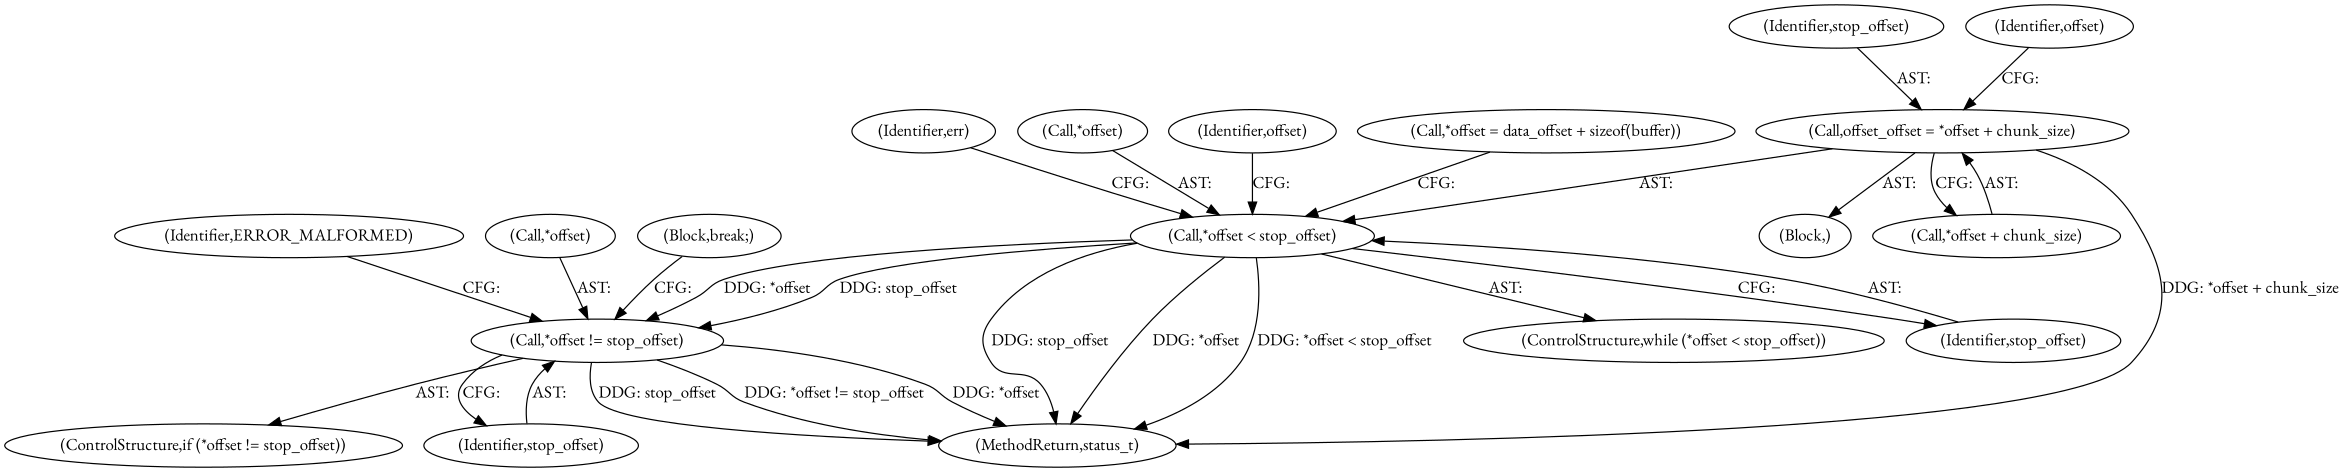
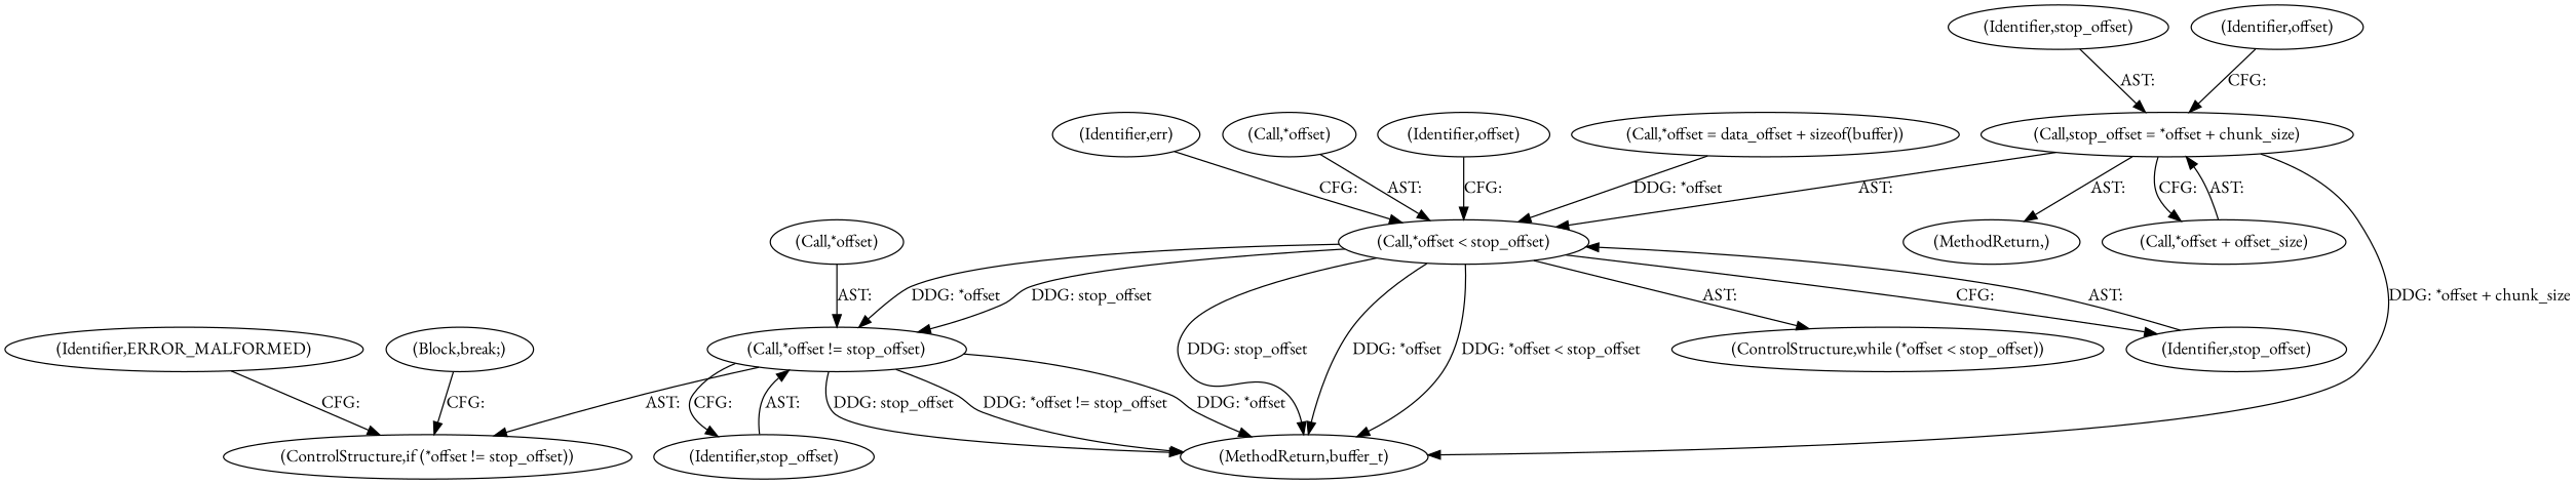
  digraph {
    fontname="EB Garamond"
    node [fontname="EB Garamond"]
    edge [fontname="EB Garamond"]
-   n1 [label="(Call,offset_offset = *offset + chunk_size)"]
+   n1 [label="(Call,stop_offset = *offset + chunk_size)"]
    n2 [label="(Call,*offset < stop_offset)"]
-   n3 [label="(Block,)"]
-   n4 [label="(Call,*offset + chunk_size)"]
-   n5 [label="(MethodReturn,status_t)"]
+   n3 [label="(MethodReturn,)"]
+   n4 [label="(Call,*offset + offset_size)"]
+   n5 [label="(MethodReturn,buffer_t)"]
    n6 [label="(Call,*offset != stop_offset)"]
    n7 [label="(ControlStructure,while (*offset < stop_offset))"]
    n8 [label="(Identifier,stop_offset)"]
    n9 [label="(ControlStructure,if (*offset != stop_offset))"]
    n10 [label="(Identifier,stop_offset)"]
    n11 [label="(Identifier,stop_offset)"]
    n12 [label="(Identifier,err)"]
    n13 [label="(Identifier,ERROR_MALFORMED)"]
    n14 [label="(Call,*offset)"]
    n15 [label="(Block,break;)"]
    n16 [label="(Call,*offset)"]
    n17 [label="(Identifier,offset)"]
    n18 [label="(Call,*offset = data_offset + sizeof(buffer))"]
    n19 [label="(Identifier,offset)"]
    n1 -> n2 [label="AST: "]
    n1 -> n3 [label="AST: "]
    n1 -> n4 [label="CFG: "]
    n1 -> n5 [label="DDG: *offset + chunk_size"]
    n2 -> n5 [label="DDG: stop_offset"]
    n2 -> n5 [label="DDG: *offset"]
    n2 -> n5 [label="DDG: *offset < stop_offset"]
    n2 -> n6 [label="DDG: *offset"]
    n2 -> n6 [label="DDG: stop_offset"]
    n2 -> n7 [label="AST: "]
    n2 -> n8 [label="CFG: "]
    n4 -> n1 [label="AST: "]
    n6 -> n5 [label="DDG: stop_offset"]
    n6 -> n5 [label="DDG: *offset != stop_offset"]
    n6 -> n5 [label="DDG: *offset"]
    n6 -> n9 [label="AST: "]
    n6 -> n10 [label="CFG: "]
    n8 -> n2 [label="AST: "]
    n10 -> n6 [label="AST: "]
    n11 -> n1 [label="AST: "]
    n12 -> n2 [label="CFG: "]
-   n13 -> n6 [label="CFG: "]
+   n13 -> n9 [label="CFG: "]
    n14 -> n6 [label="AST: "]
-   n15 -> n6 [label="CFG: "]
+   n15 -> n9 [label="CFG: "]
    n16 -> n2 [label="AST: "]
    n17 -> n2 [label="CFG: "]
-   n18 -> n2 [label="CFG: "]
+   n18 -> n2 [label="DDG: *offset"]
    n19 -> n1 [label="CFG: "]
  }
